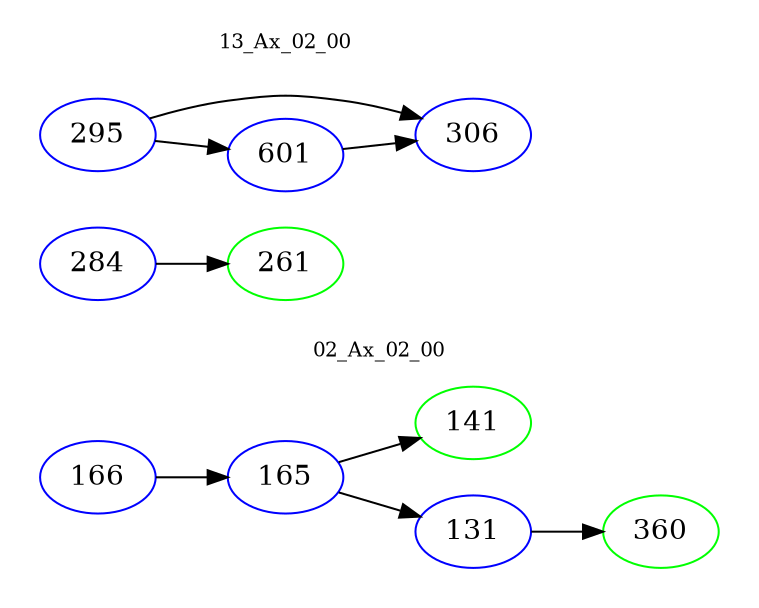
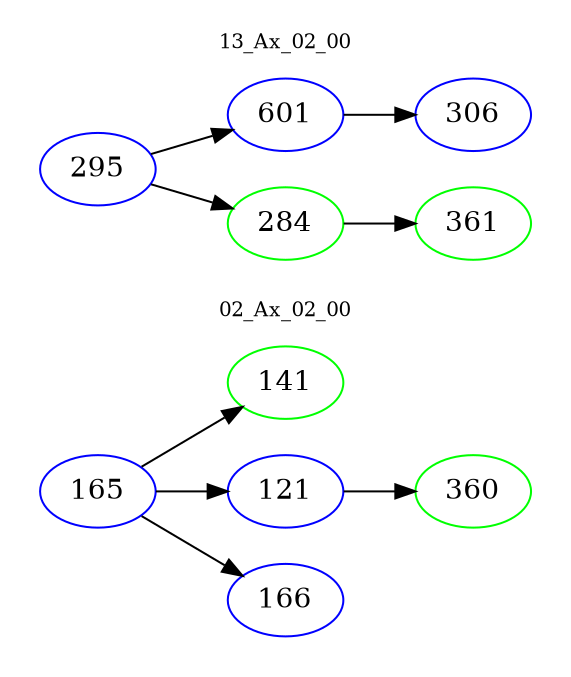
  digraph {
    rankdir=LR
    node [color=blue]
    edge [color=black]
    n1 [label=166]
-   n2 [label=131]
+   n2 [label=121]
    n3 [label=165]
    n4 [color=green label=360]
    n5 [color=green label=141]
    n6 [label=295]
-   n7 [label=284]
+   n7 [color=green label=284]
    n8 [label=601]
-   n9 [color=green label=261]
+   n9 [color=green label=361]
    n10 [label=306]
    subgraph cluster_1 {
      color=white
      fontsize=10
      label="02_Ax_02_00"
      n1
      n2
      n3
      n4
      n5
    }
    subgraph cluster_2 {
      color=white
      fontsize=10
      label="13_Ax_02_00"
      n6
      n7
      n8
      n9
      n10
    }
-   n1 -> n3
+   n3 -> n1
    n2 -> n4
    n3 -> n2
    n3 -> n5
-   n6 -> n10
+   n6 -> n7
    n6 -> n8
    n7 -> n9
    n8 -> n10
  }
